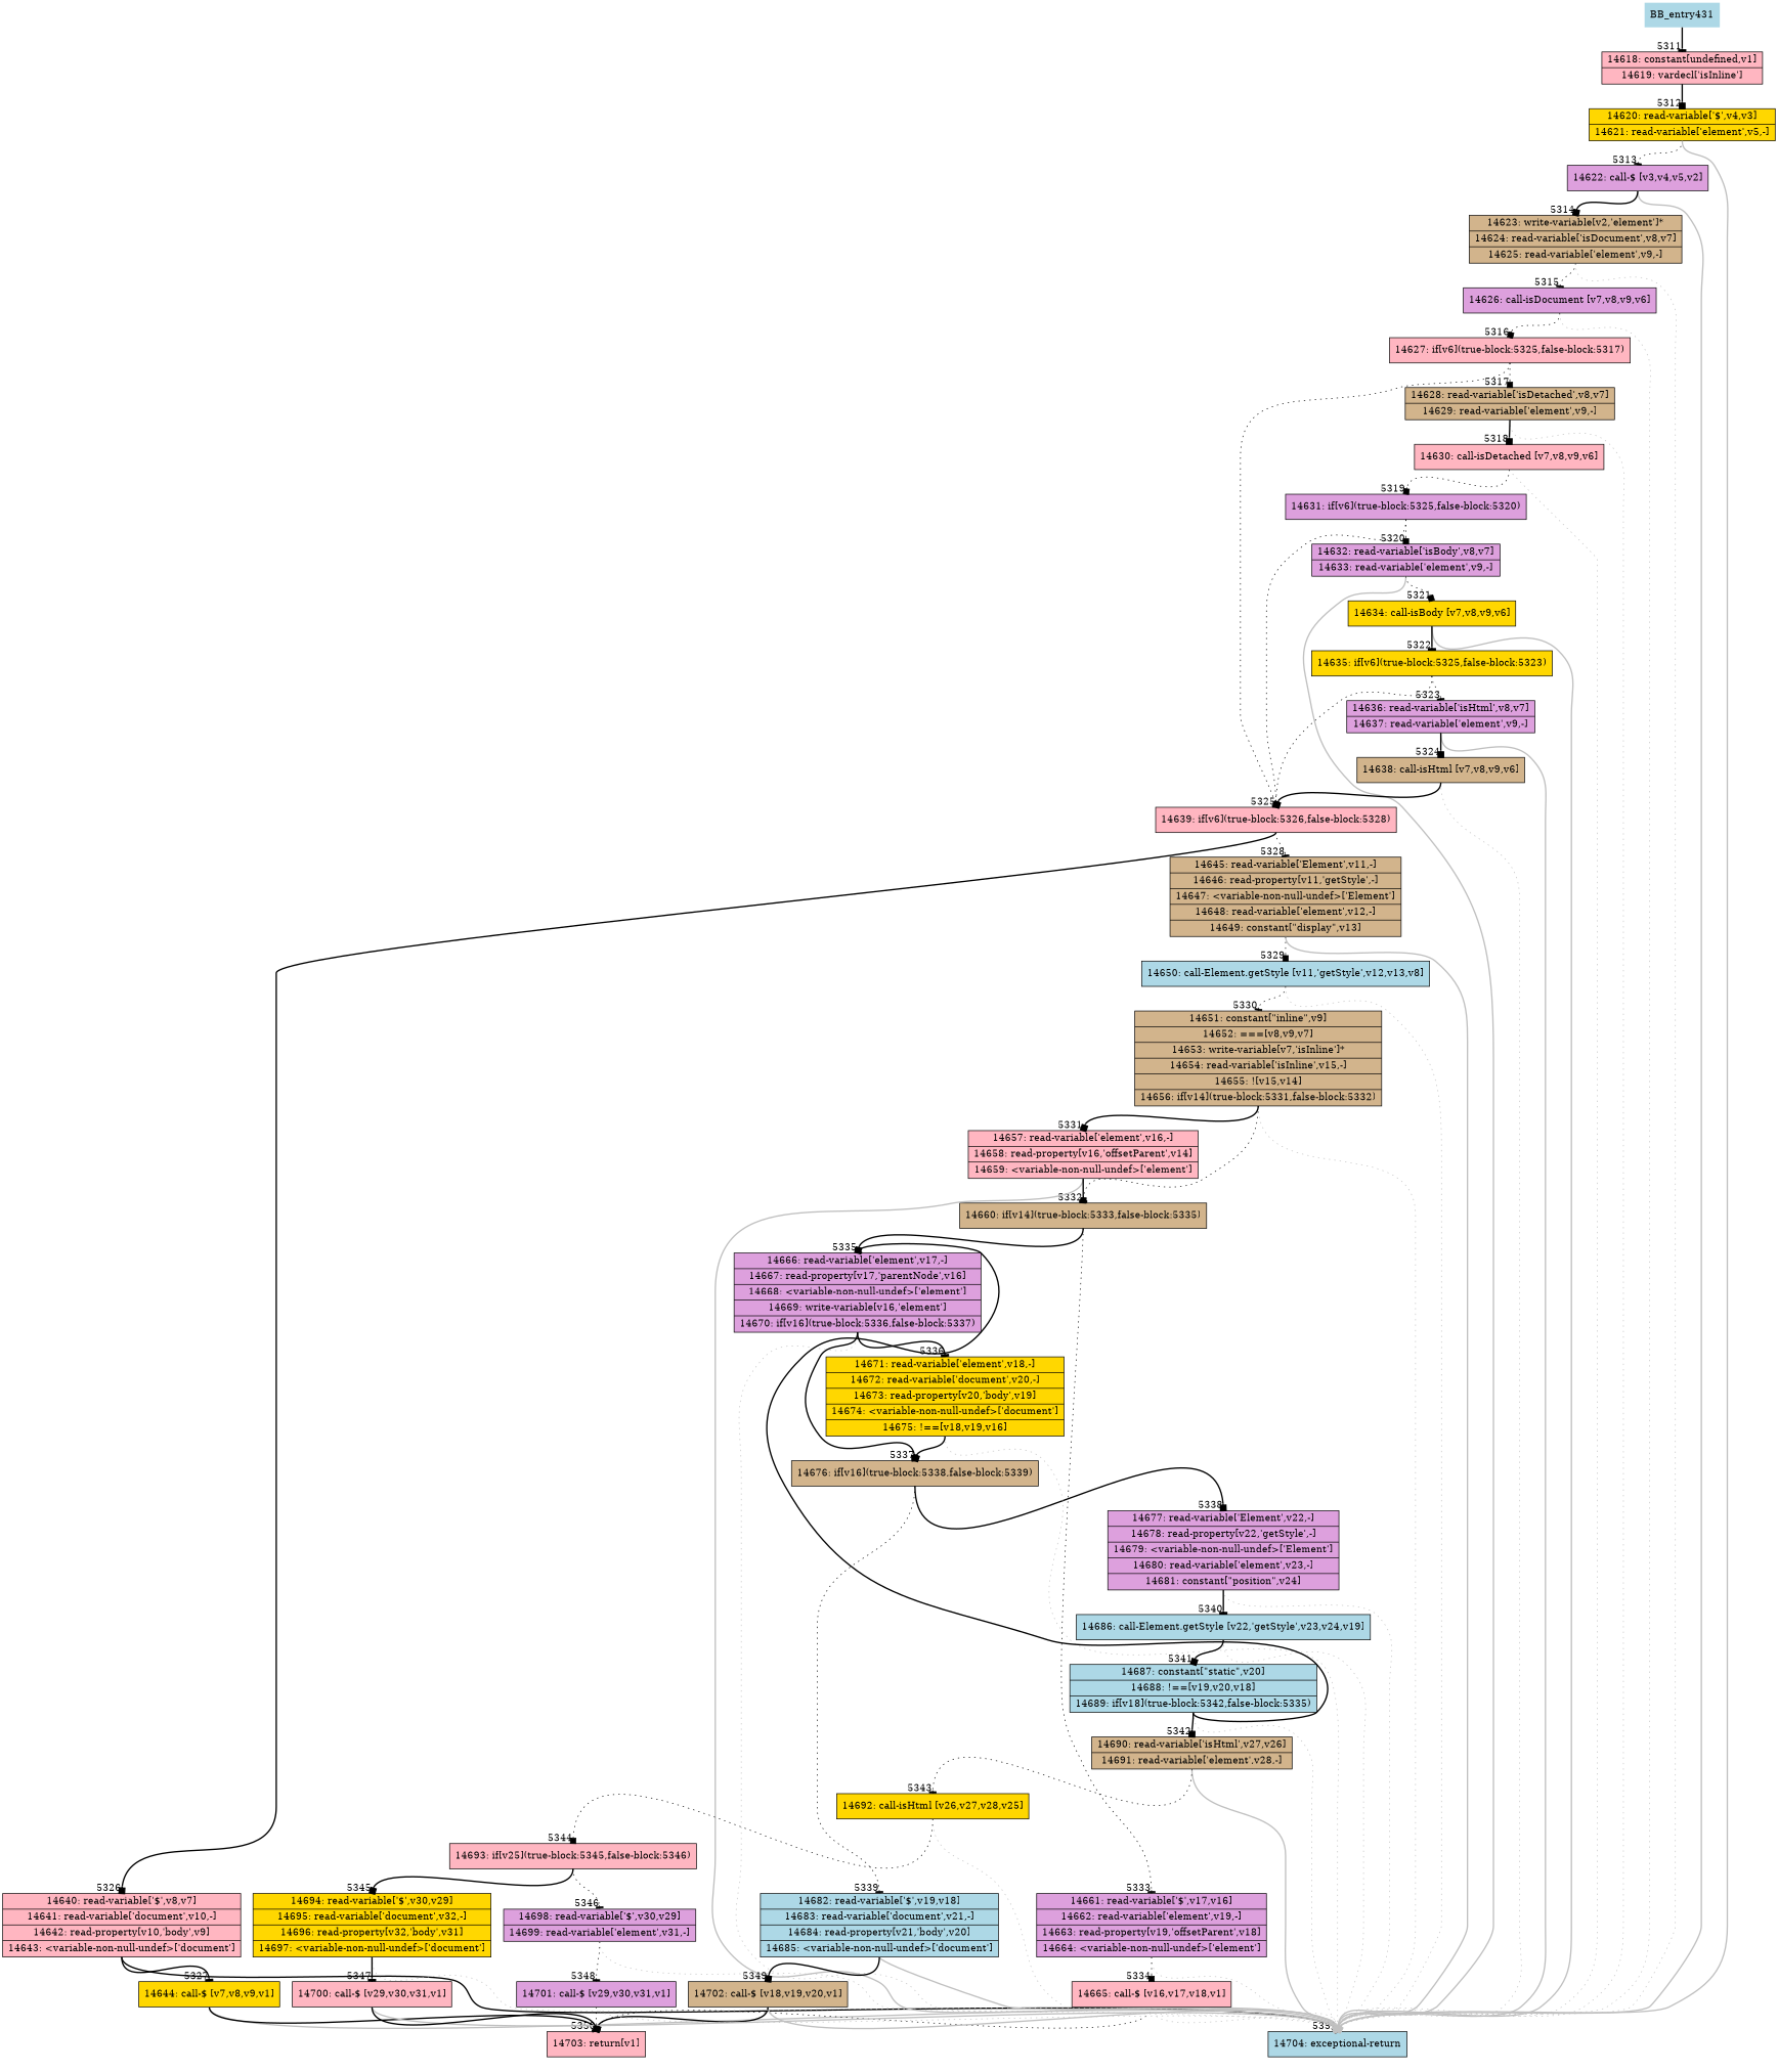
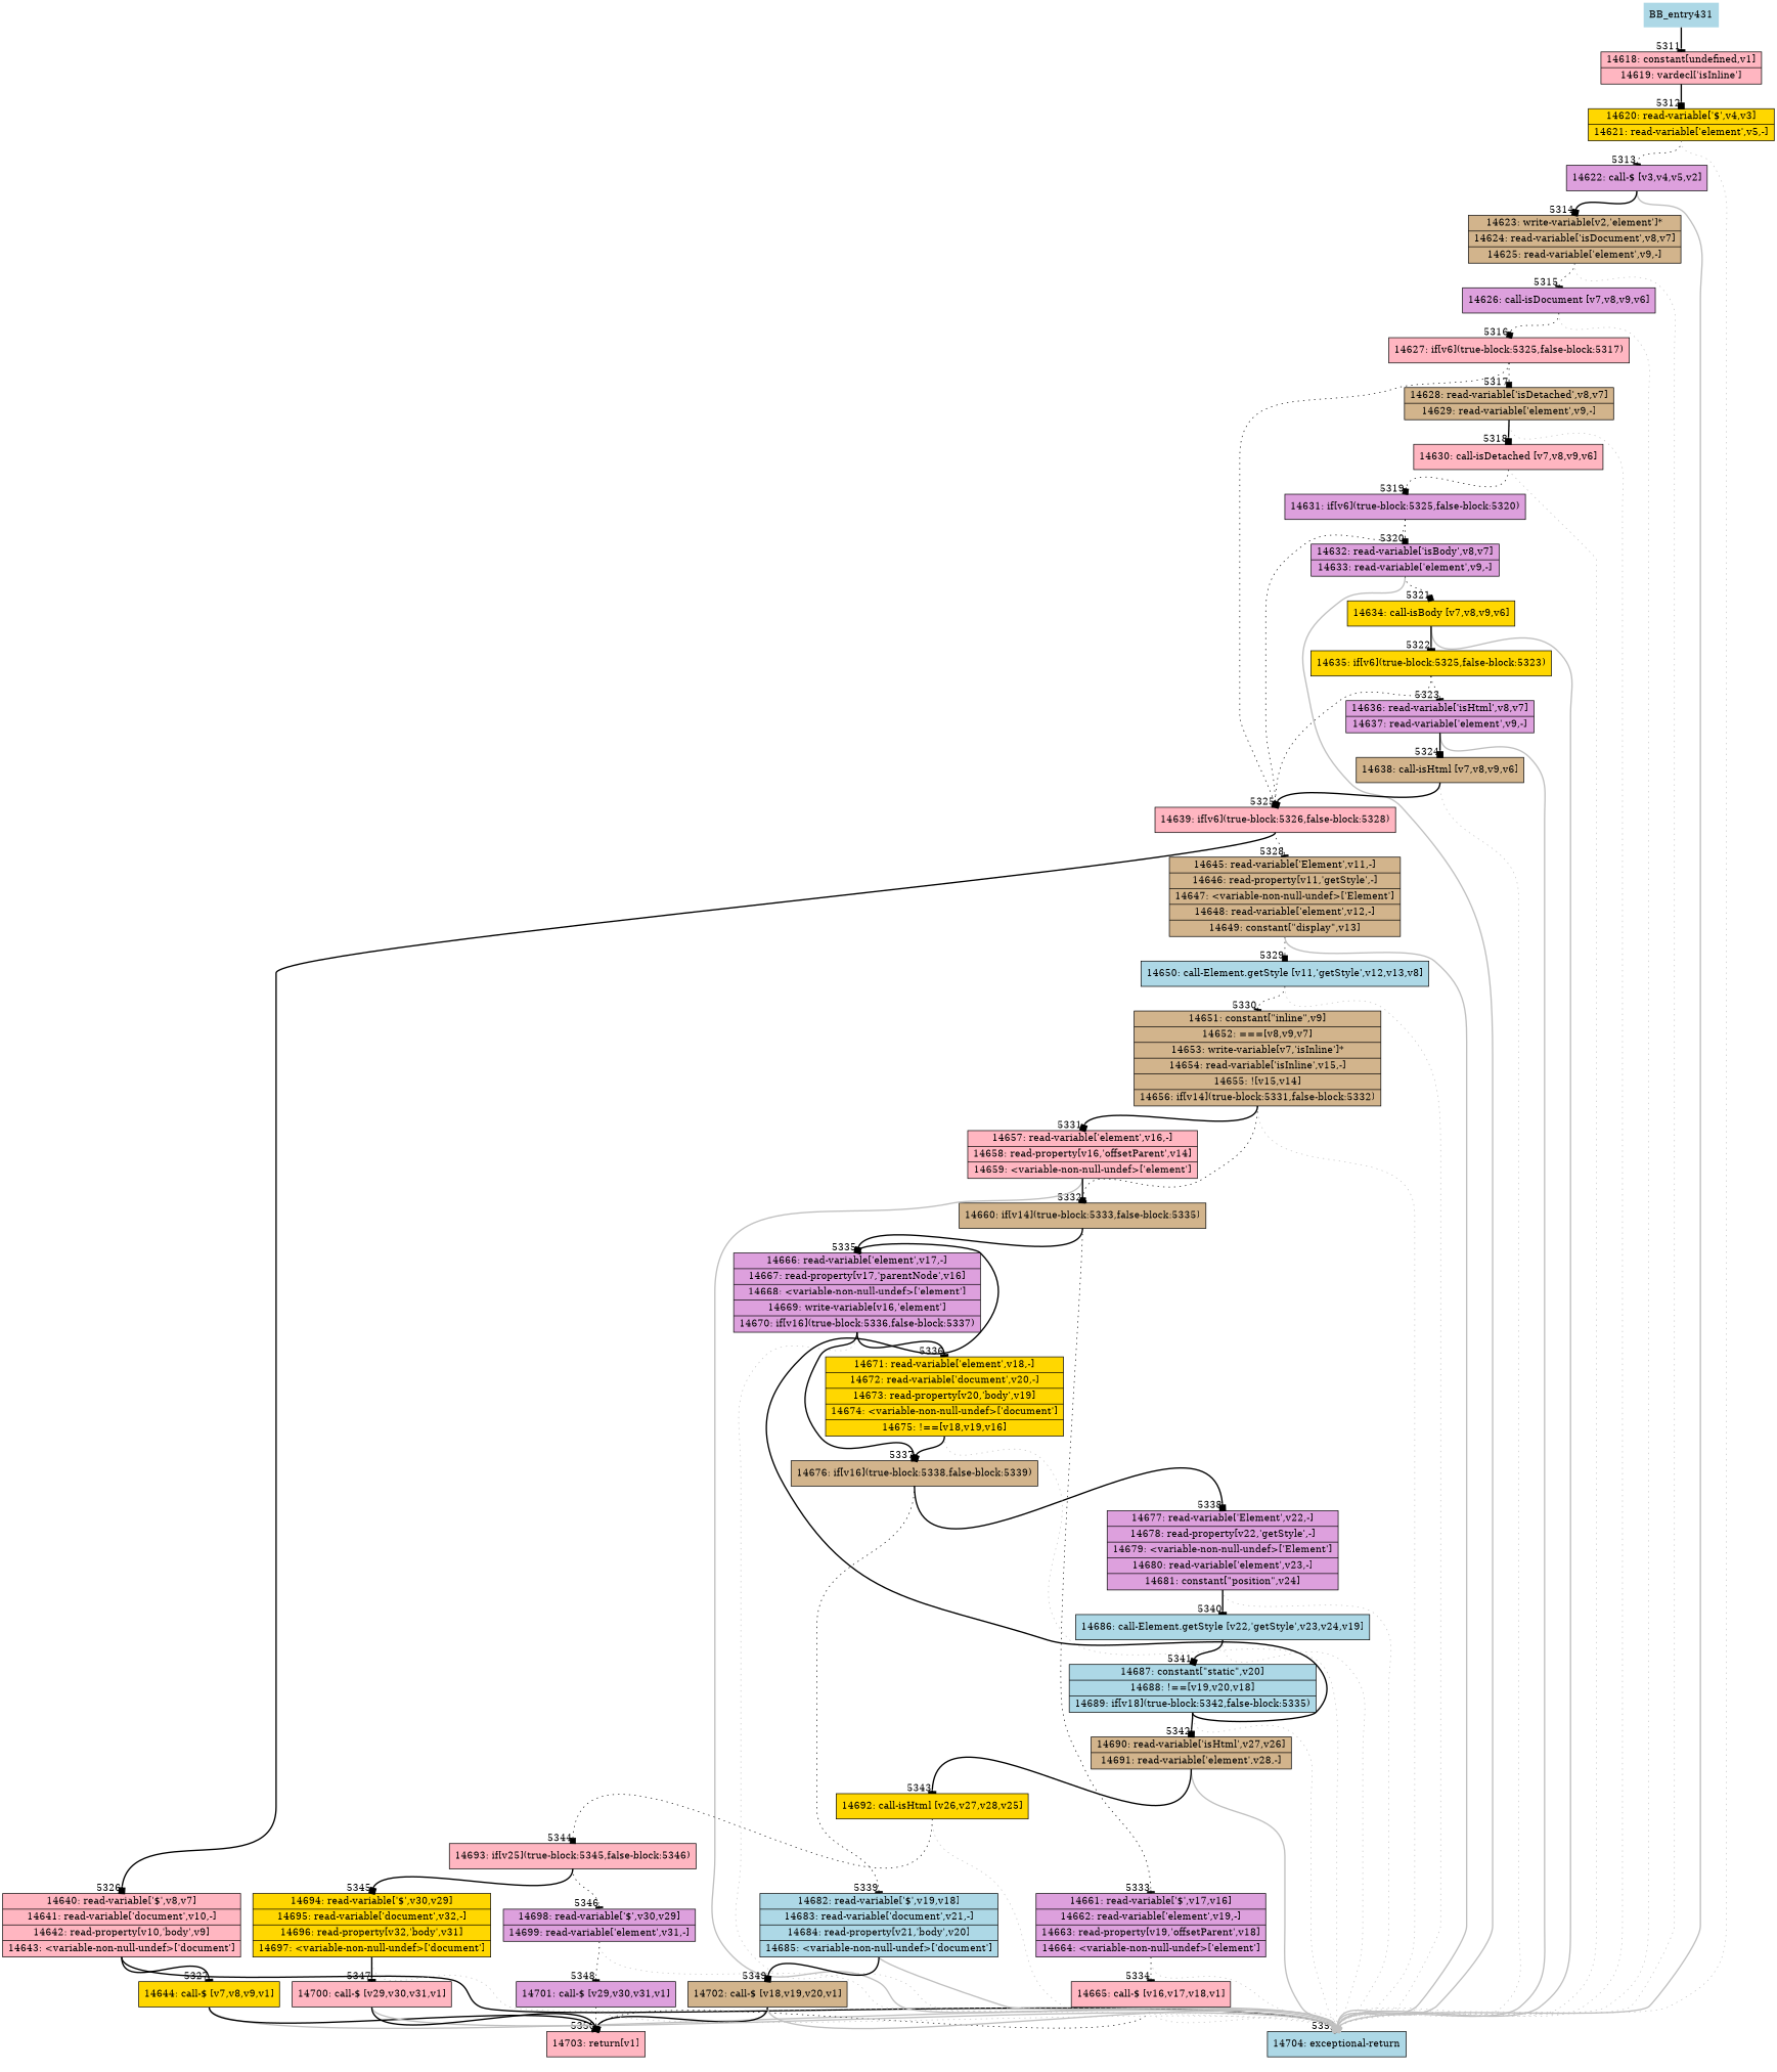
  digraph {
    rankdir=TD
    node [fillcolor=lightpink shape=record style=filled]
    edge [arrowhead=box headport=n style=dotted tailport=s]
    BB_entry431 [fillcolor=lightblue shape=none]
    n2 [label="{14618: constant[undefined,v1]|14619: vardecl['isInline']}"]
    n3 [fillcolor=gold label="{14620: read-variable['$',v4,v3]|14621: read-variable['element',v5,-]}"]
    n4 [fillcolor=plum label="{14622: call-$ [v3,v4,v5,v2]}"]
    n5 [fillcolor=lightblue label="{14704: exceptional-return}"]
    n6 [fillcolor=tan label="{14623: write-variable[v2,'element']*|14624: read-variable['isDocument',v8,v7]|14625: read-variable['element',v9,-]}"]
    n7 [fillcolor=plum label="{14626: call-isDocument [v7,v8,v9,v6]}"]
    n8 [label="{14627: if[v6](true-block:5325,false-block:5317)}"]
    n9 [label="{14639: if[v6](true-block:5326,false-block:5328)}"]
    n10 [fillcolor=tan label="{14628: read-variable['isDetached',v8,v7]|14629: read-variable['element',v9,-]}"]
    n11 [label="{14640: read-variable['$',v8,v7]|14641: read-variable['document',v10,-]|14642: read-property[v10,'body',v9]|14643: \<variable-non-null-undef\>['document']}"]
    n12 [fillcolor=tan label="{14645: read-variable['Element',v11,-]|14646: read-property[v11,'getStyle',-]|14647: \<variable-non-null-undef\>['Element']|14648: read-variable['element',v12,-]|14649: constant[\"display\",v13]}"]
    n13 [label="{14630: call-isDetached [v7,v8,v9,v6]}"]
    n14 [fillcolor=gold label="{14644: call-$ [v7,v8,v9,v1]}"]
    n15 [fillcolor=lightblue label="{14650: call-Element.getStyle [v11,'getStyle',v12,v13,v8]}"]
    n16 [fillcolor=plum label="{14631: if[v6](true-block:5325,false-block:5320)}"]
    n17 [fillcolor=plum label="{14632: read-variable['isBody',v8,v7]|14633: read-variable['element',v9,-]}"]
    n18 [fillcolor=gold label="{14634: call-isBody [v7,v8,v9,v6]}"]
    n19 [fillcolor=gold label="{14635: if[v6](true-block:5325,false-block:5323)}"]
    n20 [fillcolor=plum label="{14636: read-variable['isHtml',v8,v7]|14637: read-variable['element',v9,-]}"]
    n21 [fillcolor=tan label="{14638: call-isHtml [v7,v8,v9,v6]}"]
    n22 [label="{14703: return[v1]}"]
    n23 [fillcolor=tan label="{14651: constant[\"inline\",v9]|14652: ===[v8,v9,v7]|14653: write-variable[v7,'isInline']*|14654: read-variable['isInline',v15,-]|14655: ![v15,v14]|14656: if[v14](true-block:5331,false-block:5332)}"]
    n24 [fillcolor=tan label="{14660: if[v14](true-block:5333,false-block:5335)}"]
    n25 [label="{14657: read-variable['element',v16,-]|14658: read-property[v16,'offsetParent',v14]|14659: \<variable-non-null-undef\>['element']}"]
    n26 [fillcolor=plum label="{14661: read-variable['$',v17,v16]|14662: read-variable['element',v19,-]|14663: read-property[v19,'offsetParent',v18]|14664: \<variable-non-null-undef\>['element']}"]
    n27 [fillcolor=plum label="{14666: read-variable['element',v17,-]|14667: read-property[v17,'parentNode',v16]|14668: \<variable-non-null-undef\>['element']|14669: write-variable[v16,'element']|14670: if[v16](true-block:5336,false-block:5337)}"]
    n28 [label="{14665: call-$ [v16,v17,v18,v1]}"]
    n29 [fillcolor=tan label="{14676: if[v16](true-block:5338,false-block:5339)}"]
    n30 [fillcolor=gold label="{14671: read-variable['element',v18,-]|14672: read-variable['document',v20,-]|14673: read-property[v20,'body',v19]|14674: \<variable-non-null-undef\>['document']|14675: !==[v18,v19,v16]}"]
    n31 [fillcolor=plum label="{14677: read-variable['Element',v22,-]|14678: read-property[v22,'getStyle',-]|14679: \<variable-non-null-undef\>['Element']|14680: read-variable['element',v23,-]|14681: constant[\"position\",v24]}"]
    n32 [fillcolor=lightblue label="{14682: read-variable['$',v19,v18]|14683: read-variable['document',v21,-]|14684: read-property[v21,'body',v20]|14685: \<variable-non-null-undef\>['document']}"]
    n33 [fillcolor=lightblue label="{14686: call-Element.getStyle [v22,'getStyle',v23,v24,v19]}"]
    n34 [fillcolor=tan label="{14702: call-$ [v18,v19,v20,v1]}"]
    n35 [fillcolor=lightblue label="{14687: constant[\"static\",v20]|14688: !==[v19,v20,v18]|14689: if[v18](true-block:5342,false-block:5335)}"]
    n36 [fillcolor=tan label="{14690: read-variable['isHtml',v27,v26]|14691: read-variable['element',v28,-]}"]
    n37 [fillcolor=gold label="{14692: call-isHtml [v26,v27,v28,v25]}"]
    n38 [label="{14693: if[v25](true-block:5345,false-block:5346)}"]
    n39 [fillcolor=gold label="{14694: read-variable['$',v30,v29]|14695: read-variable['document',v32,-]|14696: read-property[v32,'body',v31]|14697: \<variable-non-null-undef\>['document']}"]
    n40 [fillcolor=plum label="{14698: read-variable['$',v30,v29]|14699: read-variable['element',v31,-]}"]
    n41 [label="{14700: call-$ [v29,v30,v31,v1]}"]
    n42 [fillcolor=plum label="{14701: call-$ [v29,v30,v31,v1]}"]
    BB_entry431 -> n2 [arrowhead=tee headlabel="    5311" style=bold]
    n2 -> n3 [headlabel="      5312" style=bold]
    n3 -> n4 [arrowhead=tee headlabel="      5313"]
-   n3 -> n5 [color=gray headlabel="      5351" style=bold]
+   n3 -> n5 [color=gray headlabel="      5351"]
    n4 -> n5 [color=gray style=bold]
    n4 -> n6 [headlabel="      5314" style=bold]
    n6 -> n5 [color=gray]
    n6 -> n7 [arrowhead=tee headlabel="      5315"]
    n7 -> n5 [arrowhead=tee color=gray]
    n7 -> n8 [headlabel="      5316"]
    n8 -> n9 [arrowhead=tee headlabel="      5325"]
    n8 -> n10 [headlabel="      5317"]
    n9 -> n11 [headlabel="      5326" style=bold]
    n9 -> n12 [arrowhead=tee headlabel="      5328"]
    n10 -> n5 [arrowhead=tee color=gray]
    n10 -> n13 [headlabel="      5318" style=bold]
    n11 -> n5 [color=black style=bold]
    n11 -> n14 [arrowhead=tee headlabel="      5327" style=bold]
    n12 -> n5 [arrowhead=tee color=gray style=bold]
    n12 -> n15 [headlabel="      5329"]
    n13 -> n5 [arrowhead=tee color=gray]
    n13 -> n16 [headlabel="      5319"]
    n14 -> n5 [color=gray style=bold]
    n14 -> n22 [arrowhead=tee headlabel="      5350" style=bold]
    n15 -> n5 [color=gray]
    n15 -> n23 [arrowhead=tee headlabel="      5330"]
    n16 -> n9
    n16 -> n17 [headlabel="      5320"]
    n17 -> n5 [color=gray style=bold]
    n17 -> n18 [headlabel="      5321"]
    n18 -> n5 [color=gray style=bold]
    n18 -> n19 [arrowhead=tee headlabel="      5322" style=bold]
    n19 -> n9 [arrowhead=tee]
    n19 -> n20 [arrowhead=tee headlabel="      5323"]
    n20 -> n5 [arrowhead=tee color=gray style=bold]
    n20 -> n21 [headlabel="      5324" style=bold]
    n21 -> n5 [arrowhead=tee color=gray]
    n21 -> n9 [style=bold]
    n23 -> n5 [color=gray]
    n23 -> n24 [headlabel="      5332"]
    n23 -> n25 [headlabel="      5331" style=bold]
    n24 -> n26 [arrowhead=tee headlabel="      5333"]
    n24 -> n27 [headlabel="      5335" style=bold]
    n25 -> n5 [color=gray style=bold]
    n25 -> n24 [arrowhead=tee style=bold]
    n26 -> n5 [color=gray]
-   n26 -> n28 [headlabel="      5334"]
+   n26 -> n28 [arrowhead=tee headlabel="      5334"]
    n27 -> n5 [arrowhead=tee color=gray]
    n27 -> n29 [headlabel="      5337" style=bold]
    n27 -> n30 [arrowhead=tee headlabel="      5336" style=bold]
    n28 -> n5 [color=gray]
    n28 -> n22
    n29 -> n31 [headlabel="      5338" style=bold]
    n29 -> n32 [arrowhead=tee headlabel="      5339"]
    n30 -> n5 [color=gray]
    n30 -> n29 [style=bold]
    n31 -> n5 [color=gray]
    n31 -> n33 [arrowhead=tee headlabel="      5340" style=bold]
    n32 -> n5 [arrowhead=tee color=gray style=bold]
    n32 -> n34 [headlabel="      5349" style=bold]
    n33 -> n5 [color=gray]
    n33 -> n35 [headlabel="      5341" style=bold]
    n34 -> n5 [arrowhead=tee color=gray style=bold]
    n34 -> n22 [style=bold]
    n35 -> n5 [color=gray]
    n35 -> n27 [arrowhead=tee style=bold]
    n35 -> n36 [headlabel="      5342" style=bold]
    n36 -> n5 [color=gray style=bold]
-   n36 -> n37 [arrowhead=tee headlabel="      5343"]
+   n36 -> n37 [arrowhead=tee headlabel="      5343" style=bold]
    n37 -> n5 [arrowhead=tee color=gray]
    n37 -> n38 [headlabel="      5344"]
    n38 -> n39 [headlabel="      5345" style=bold]
    n38 -> n40 [arrowhead=tee headlabel="      5346"]
    n39 -> n5 [arrowhead=tee color=gray]
    n39 -> n41 [arrowhead=tee headlabel="      5347" style=bold]
    n40 -> n5 [arrowhead=tee color=gray]
    n40 -> n42 [arrowhead=tee headlabel="      5348"]
    n41 -> n5 [arrowhead=tee color=gray style=bold]
    n41 -> n22 [arrowhead=tee style=bold]
    n42 -> n5 [arrowhead=tee color=gray]
    n42 -> n22
  }
